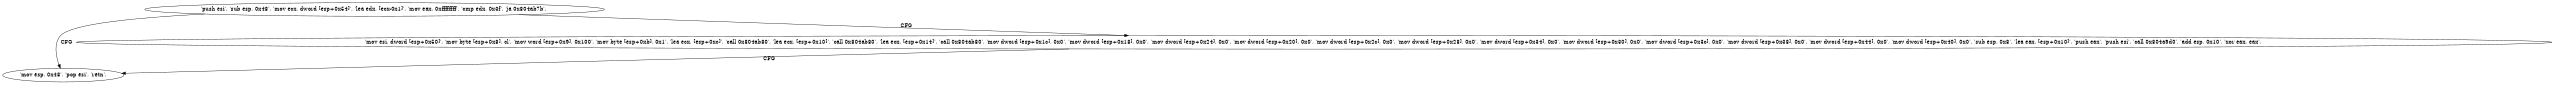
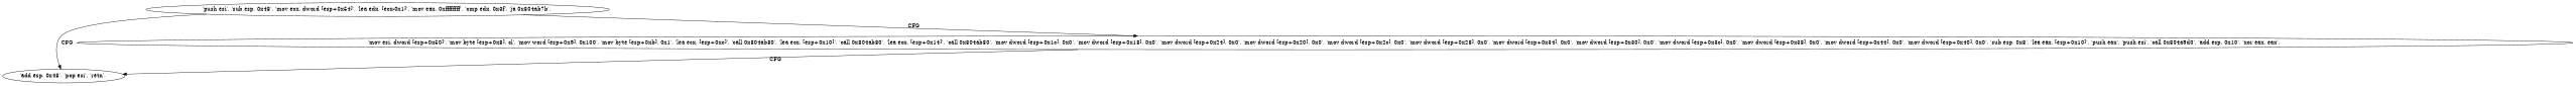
  digraph {
    n1 [label="'push esi', 'sub esp, 0x48', 'mov ecx, dword [esp+0x54]', 'lea edx, [ecx-0x1]', 'mov eax, 0xffffffff', 'cmp edx, 0x3f', 'ja 0x804ab7b', "]
-   n2 [label="'mov esp, 0x48', 'pop esi', 'retn',"]
+   n2 [label="'add esp, 0x48', 'pop esi', 'retn', "]
    n3 [label="'mov esi, dword [esp+0x50]', 'mov byte [esp+0x8], cl', 'mov word [esp+0x9], 0x100', 'mov byte [esp+0xb], 0x1', 'lea ecx, [esp+0xc]', 'call 0x804ab80', 'lea ecx, [esp+0x10]', 'call 0x804ab80', 'lea ecx, [esp+0x14]', 'call 0x804ab80', 'mov dword [esp+0x1c], 0x0', 'mov dword [esp+0x18], 0x0', 'mov dword [esp+0x24], 0x0', 'mov dword [esp+0x20], 0x0', 'mov dword [esp+0x2c], 0x0', 'mov dword [esp+0x28], 0x0', 'mov dword [esp+0x34], 0x0', 'mov dword [esp+0x30], 0x0', 'mov dword [esp+0x3c], 0x0', 'mov dword [esp+0x38], 0x0', 'mov dword [esp+0x44], 0x0', 'mov dword [esp+0x40], 0x0', 'sub esp, 0x8', 'lea eax, [esp+0x10]', 'push eax', 'push esi', 'call 0x804a9d0', 'add esp, 0x10', 'xor eax, eax', "]
    n1 -> n2 [label=CFG]
    n1 -> n3 [label=CFG]
    n3 -> n2 [label=CFG]
  }
